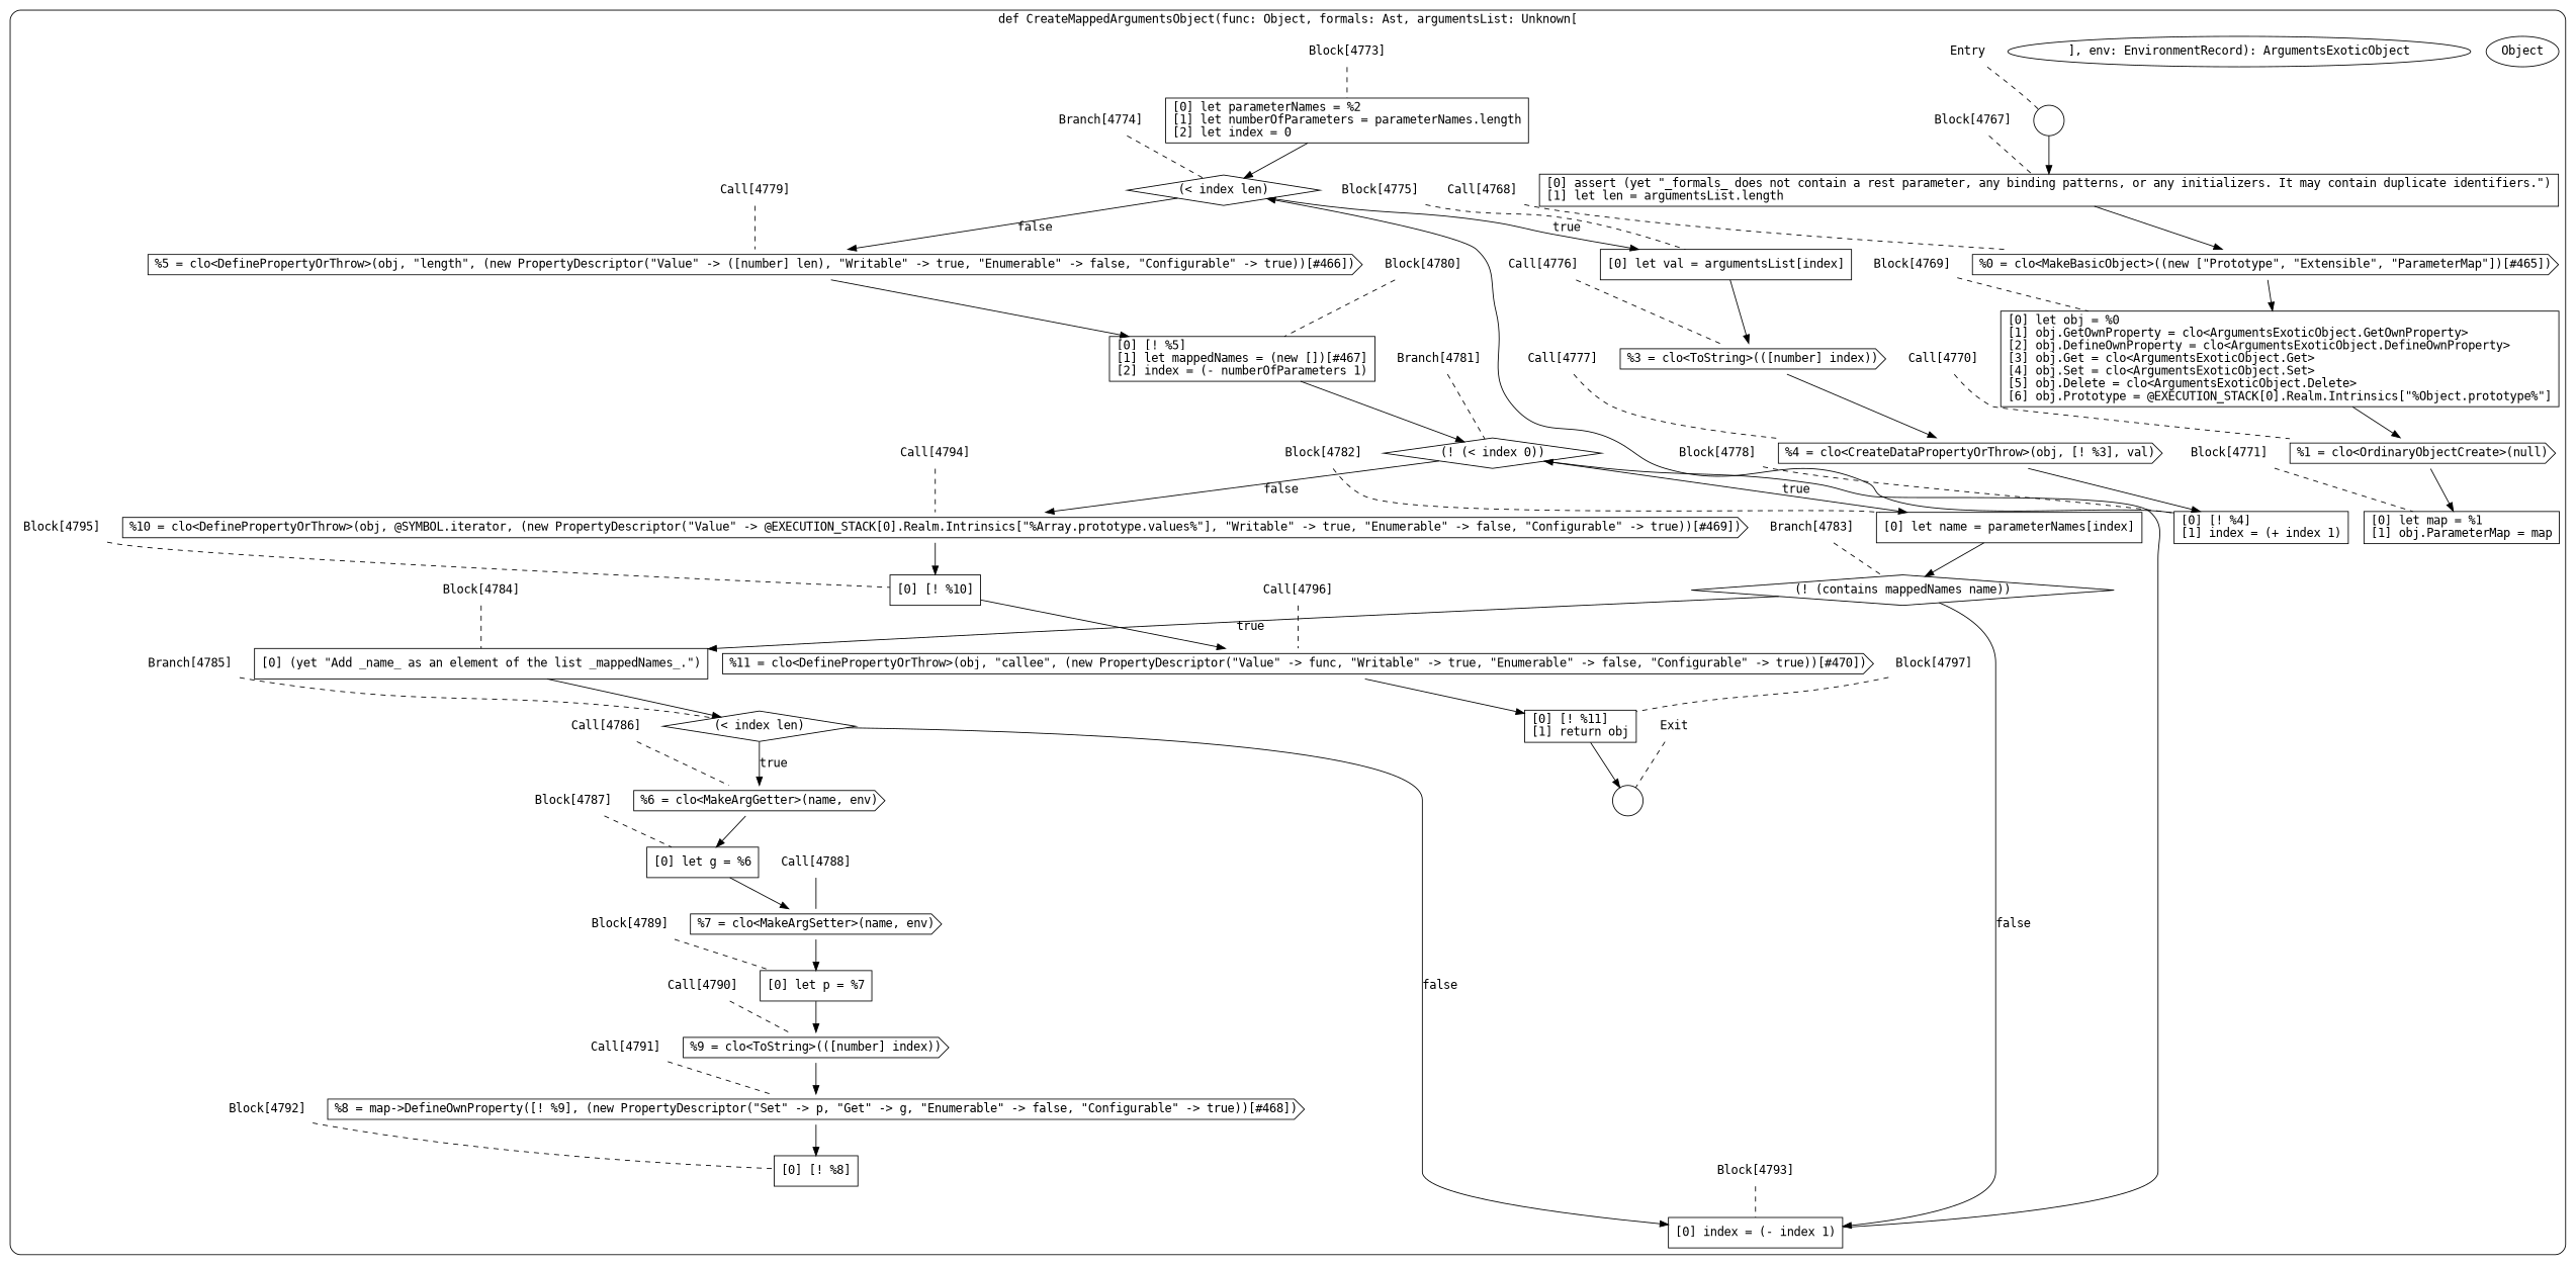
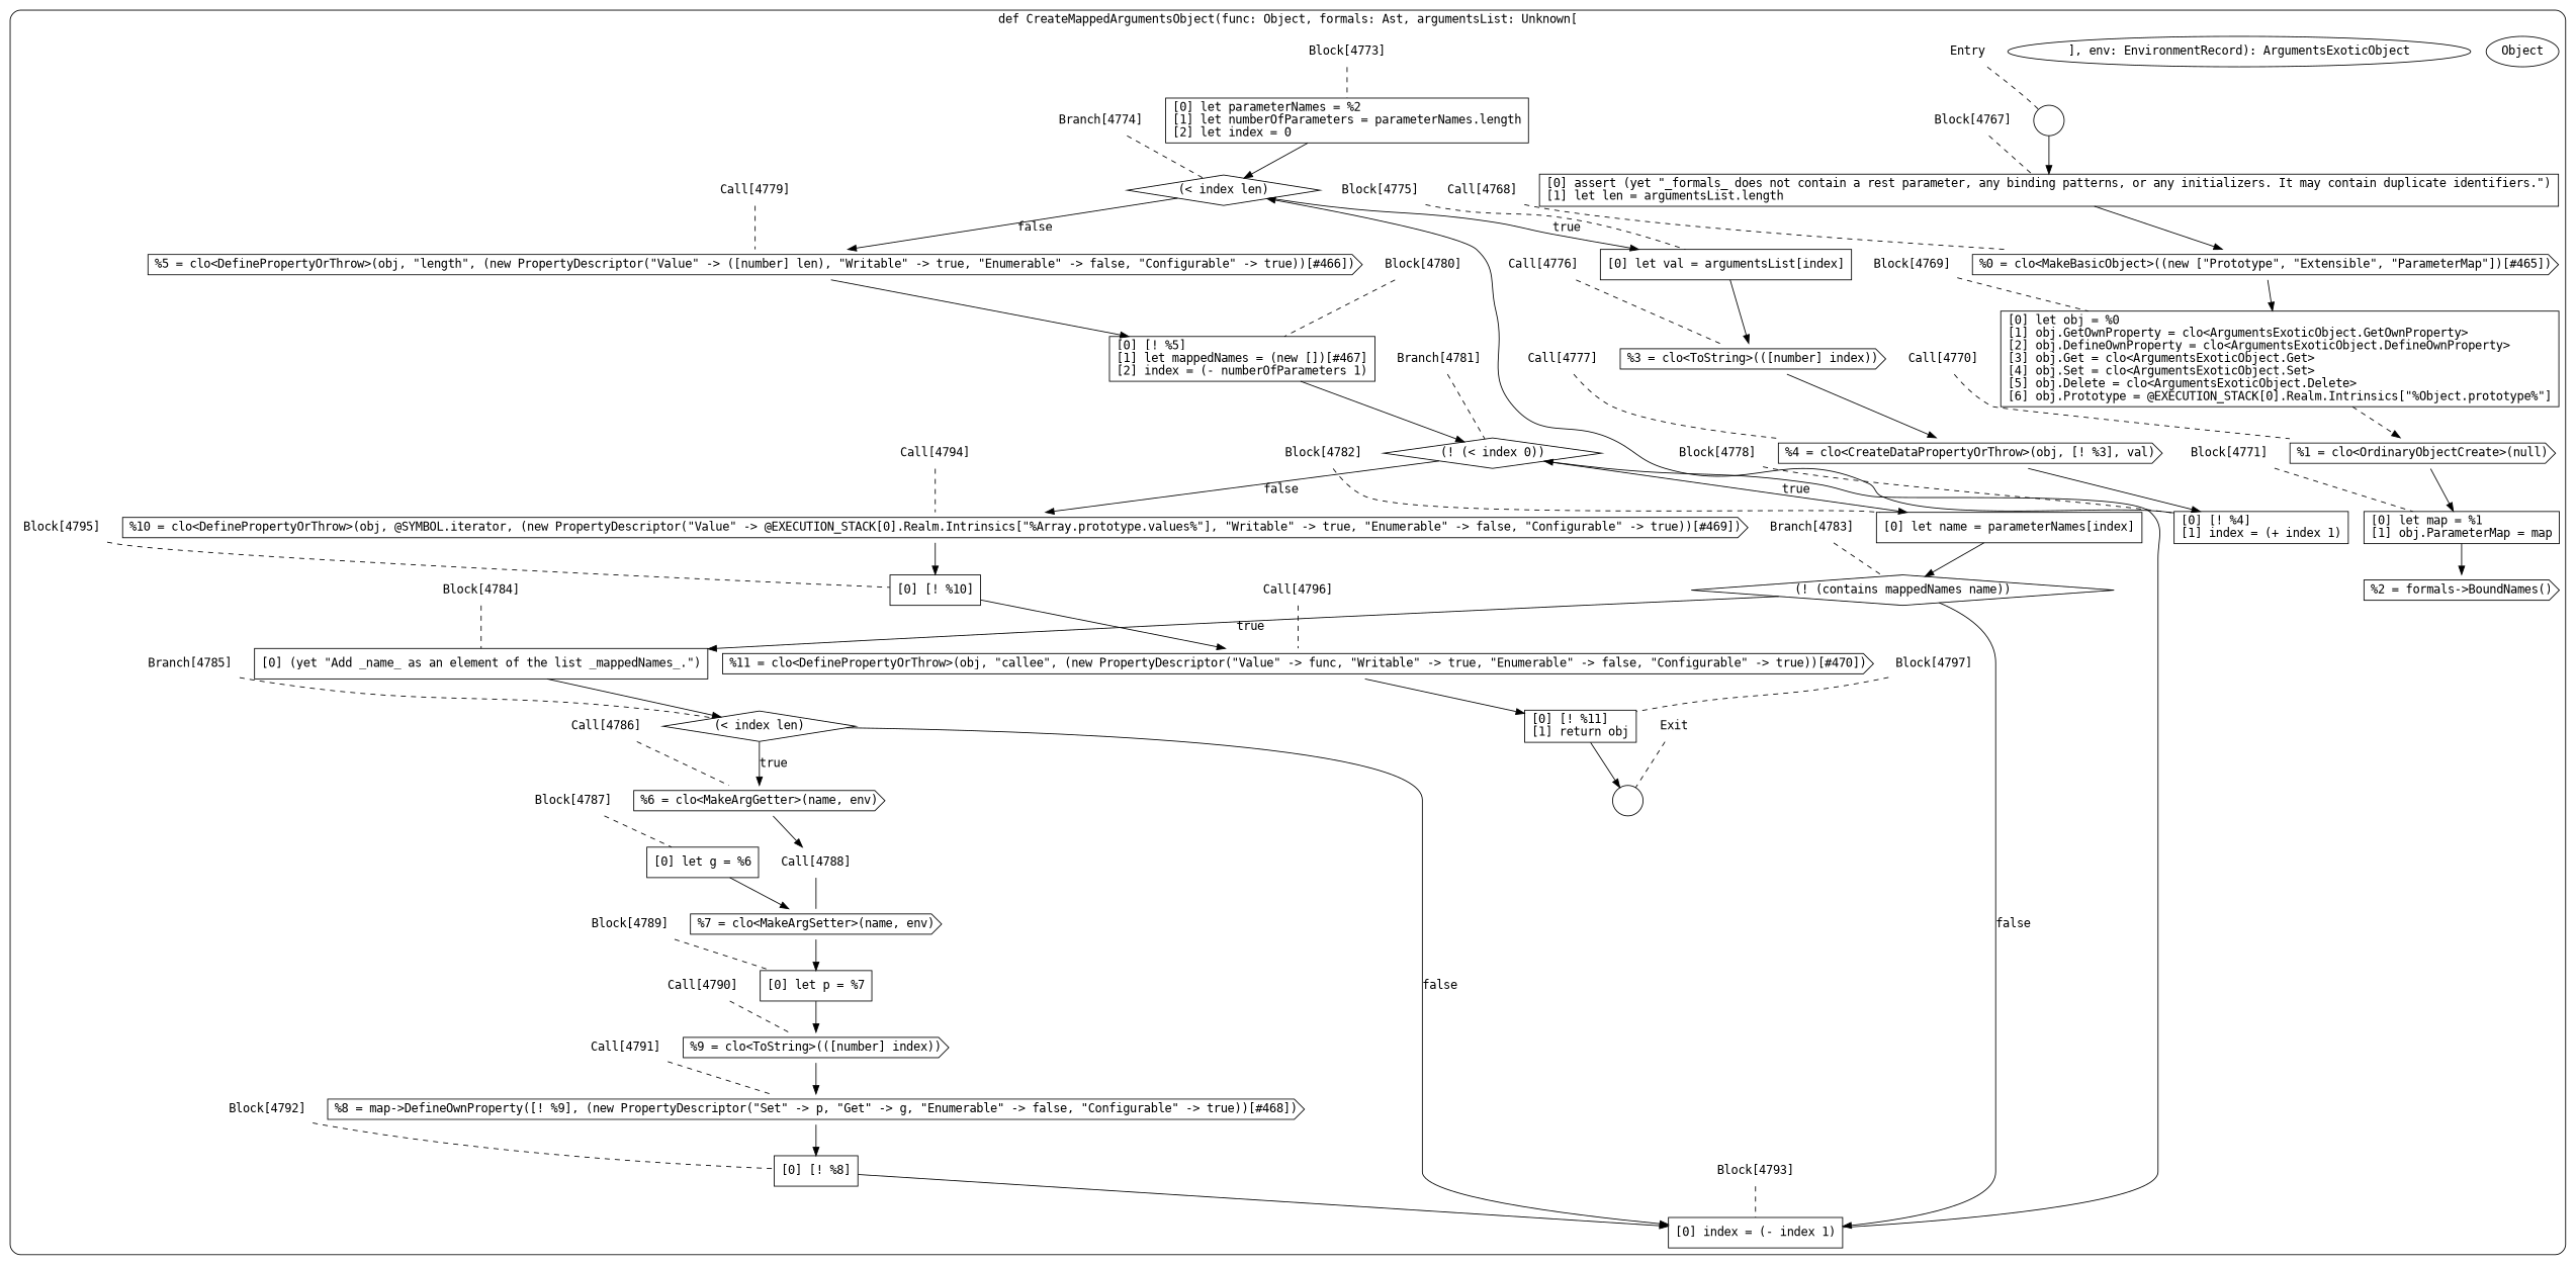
  digraph {
    fontname=Consolas
    node [fontname=Consolas shape=none]
    edge [color=black fontname=Consolas]
    n1 [label=Object shape=""]
    "], env: EnvironmentRecord): ArgumentsExoticObject" [shape=""]
    n3 [label=<<font color="black">Entry</font>>]
    n4 [color=black fillcolor=white label=" " shape=circle style=filled]
    n5 [color=black fillcolor=white label=<<font color="black">[0] assert (yet &quot;_formals_ does not contain a rest parameter, any binding patterns, or any initializers. It may contain duplicate identifiers.&quot;)<BR ALIGN="LEFT"/>[1] let len = argumentsList.length<BR ALIGN="LEFT"/></font>> shape=box style=filled]
    n6 [color=black fillcolor=white label=<<font color="black">%0 = clo&lt;MakeBasicObject&gt;((new [&quot;Prototype&quot;, &quot;Extensible&quot;, &quot;ParameterMap&quot;])[#465])</font>> shape=cds style=filled]
    n7 [label=<<font color="black">Exit</font>>]
    n8 [color=black fillcolor=white label=" " shape=circle style=filled]
    n9 [label=<<font color="black">Block[4767]</font>>]
    n10 [color=black fillcolor=white label=<<font color="black">[0] let obj = %0<BR ALIGN="LEFT"/>[1] obj.GetOwnProperty = clo&lt;ArgumentsExoticObject.GetOwnProperty&gt;<BR ALIGN="LEFT"/>[2] obj.DefineOwnProperty = clo&lt;ArgumentsExoticObject.DefineOwnProperty&gt;<BR ALIGN="LEFT"/>[3] obj.Get = clo&lt;ArgumentsExoticObject.Get&gt;<BR ALIGN="LEFT"/>[4] obj.Set = clo&lt;ArgumentsExoticObject.Set&gt;<BR ALIGN="LEFT"/>[5] obj.Delete = clo&lt;ArgumentsExoticObject.Delete&gt;<BR ALIGN="LEFT"/>[6] obj.Prototype = @EXECUTION_STACK[0].Realm.Intrinsics[&quot;%Object.prototype%&quot;]<BR ALIGN="LEFT"/></font>> shape=box style=filled]
    n11 [label=<<font color="black">Call[4768]</font>>]
    n12 [color=black fillcolor=white label=<<font color="black">%1 = clo&lt;OrdinaryObjectCreate&gt;(null)</font>> shape=cds style=filled]
    n13 [label=<<font color="black">Block[4769]</font>>]
    n14 [color=black fillcolor=white label=<<font color="black">[0] let map = %1<BR ALIGN="LEFT"/>[1] obj.ParameterMap = map<BR ALIGN="LEFT"/></font>> shape=box style=filled]
    n15 [label=<<font color="black">Call[4770]</font>>]
+   n16 [color=black fillcolor=white label=<<font color="black">%2 = formals-&gt;BoundNames()</font>> shape=cds style=filled]
    n17 [label=<<font color="black">Block[4771]</font>>]
    n18 [color=black fillcolor=white label=<<font color="black">[0] let parameterNames = %2<BR ALIGN="LEFT"/>[1] let numberOfParameters = parameterNames.length<BR ALIGN="LEFT"/>[2] let index = 0<BR ALIGN="LEFT"/></font>> shape=box style=filled]
    n19 [color=black fillcolor=white label=<<font color="black">(&lt; index len)</font>> shape=diamond style=filled]
    n20 [label=<<font color="black">Block[4773]</font>>]
    n21 [color=black fillcolor=white label=<<font color="black">[0] let val = argumentsList[index]<BR ALIGN="LEFT"/></font>> shape=box style=filled]
    n22 [color=black fillcolor=white label=<<font color="black">%5 = clo&lt;DefinePropertyOrThrow&gt;(obj, &quot;length&quot;, (new PropertyDescriptor(&quot;Value&quot; -&gt; ([number] len), &quot;Writable&quot; -&gt; true, &quot;Enumerable&quot; -&gt; false, &quot;Configurable&quot; -&gt; true))[#466])</font>> shape=cds style=filled]
    n23 [label=<<font color="black">Branch[4774]</font>>]
    n24 [color=black fillcolor=white label=<<font color="black">%3 = clo&lt;ToString&gt;(([number] index))</font>> shape=cds style=filled]
    n25 [color=black fillcolor=white label=<<font color="black">[0] [! %5]<BR ALIGN="LEFT"/>[1] let mappedNames = (new [])[#467]<BR ALIGN="LEFT"/>[2] index = (- numberOfParameters 1)<BR ALIGN="LEFT"/></font>> shape=box style=filled]
    n26 [label=<<font color="black">Block[4775]</font>>]
    n27 [color=black fillcolor=white label=<<font color="black">%4 = clo&lt;CreateDataPropertyOrThrow&gt;(obj, [! %3], val)</font>> shape=cds style=filled]
    n28 [label=<<font color="black">Call[4779]</font>>]
    n29 [color=black fillcolor=white label=<<font color="black">(! (&lt; index 0))</font>> shape=diamond style=filled]
    n30 [label=<<font color="black">Call[4776]</font>>]
    n31 [color=black fillcolor=white label=<<font color="black">[0] [! %4]<BR ALIGN="LEFT"/>[1] index = (+ index 1)<BR ALIGN="LEFT"/></font>> shape=box style=filled]
    n32 [label=<<font color="black">Block[4780]</font>>]
    n33 [color=black fillcolor=white label=<<font color="black">[0] let name = parameterNames[index]<BR ALIGN="LEFT"/></font>> shape=box style=filled]
    n34 [color=black fillcolor=white label=<<font color="black">%10 = clo&lt;DefinePropertyOrThrow&gt;(obj, @SYMBOL.iterator, (new PropertyDescriptor(&quot;Value&quot; -&gt; @EXECUTION_STACK[0].Realm.Intrinsics[&quot;%Array.prototype.values%&quot;], &quot;Writable&quot; -&gt; true, &quot;Enumerable&quot; -&gt; false, &quot;Configurable&quot; -&gt; true))[#469])</font>> shape=cds style=filled]
    n35 [label=<<font color="black">Call[4777]</font>>]
    n36 [label=<<font color="black">Branch[4781]</font>>]
    n37 [color=black fillcolor=white label=<<font color="black">(! (contains mappedNames name))</font>> shape=diamond style=filled]
    n38 [color=black fillcolor=white label=<<font color="black">[0] [! %10]<BR ALIGN="LEFT"/></font>> shape=box style=filled]
    n39 [label=<<font color="black">Block[4778]</font>>]
    n40 [label=<<font color="black">Block[4782]</font>>]
    n41 [color=black fillcolor=white label=<<font color="black">[0] (yet &quot;Add _name_ as an element of the list _mappedNames_.&quot;)<BR ALIGN="LEFT"/></font>> shape=box style=filled]
    n42 [color=black fillcolor=white label=<<font color="black">[0] index = (- index 1)<BR ALIGN="LEFT"/></font>> shape=box style=filled]
    n43 [label=<<font color="black">Call[4794]</font>>]
    n44 [color=black fillcolor=white label=<<font color="black">%11 = clo&lt;DefinePropertyOrThrow&gt;(obj, &quot;callee&quot;, (new PropertyDescriptor(&quot;Value&quot; -&gt; func, &quot;Writable&quot; -&gt; true, &quot;Enumerable&quot; -&gt; false, &quot;Configurable&quot; -&gt; true))[#470])</font>> shape=cds style=filled]
    n45 [label=<<font color="black">Branch[4783]</font>>]
    n46 [color=black fillcolor=white label=<<font color="black">(&lt; index len)</font>> shape=diamond style=filled]
    n47 [label=<<font color="black">Block[4795]</font>>]
    n48 [color=black fillcolor=white label=<<font color="black">[0] [! %11]<BR ALIGN="LEFT"/>[1] return obj<BR ALIGN="LEFT"/></font>> shape=box style=filled]
    n49 [label=<<font color="black">Block[4784]</font>>]
    n50 [color=black fillcolor=white label=<<font color="black">%6 = clo&lt;MakeArgGetter&gt;(name, env)</font>> shape=cds style=filled]
    n51 [label=<<font color="black">Block[4793]</font>>]
    n52 [label=<<font color="black">Call[4796]</font>>]
    n53 [label=<<font color="black">Branch[4785]</font>>]
    n54 [color=black fillcolor=white label=<<font color="black">[0] let g = %6<BR ALIGN="LEFT"/></font>> shape=box style=filled]
    n55 [label=<<font color="black">Block[4797]</font>>]
    n56 [label=<<font color="black">Call[4786]</font>>]
    n57 [color=black fillcolor=white label=<<font color="black">%7 = clo&lt;MakeArgSetter&gt;(name, env)</font>> shape=cds style=filled]
    n58 [label=<<font color="black">Block[4787]</font>>]
    n59 [color=black fillcolor=white label=<<font color="black">[0] let p = %7<BR ALIGN="LEFT"/></font>> shape=box style=filled]
    n60 [label=<<font color="black">Call[4788]</font>>]
    n61 [color=black fillcolor=white label=<<font color="black">%9 = clo&lt;ToString&gt;(([number] index))</font>> shape=cds style=filled]
    n62 [label=<<font color="black">Block[4789]</font>>]
    n63 [color=black fillcolor=white label=<<font color="black">%8 = map-&gt;DefineOwnProperty([! %9], (new PropertyDescriptor(&quot;Set&quot; -&gt; p, &quot;Get&quot; -&gt; g, &quot;Enumerable&quot; -&gt; false, &quot;Configurable&quot; -&gt; true))[#468])</font>> shape=cds style=filled]
    n64 [label=<<font color="black">Call[4790]</font>>]
    n65 [color=black fillcolor=white label=<<font color="black">[0] [! %8]<BR ALIGN="LEFT"/></font>> shape=box style=filled]
    n66 [label=<<font color="black">Call[4791]</font>>]
    n67 [label=<<font color="black">Block[4792]</font>>]
    subgraph cluster_1 {
      label="def CreateMappedArgumentsObject(func: Object, formals: Ast, argumentsList: Unknown["
      style=rounded
      n1
      "], env: EnvironmentRecord): ArgumentsExoticObject"
      n3
      n4
      n5
      n6
      n7
      n8
      n9
      n10
      n11
      n12
      n13
      n14
      n15
+     n16
      n17
      n18
      n19
      n20
      n21
      n22
      n23
      n24
      n25
      n26
      n27
      n28
      n29
      n30
      n31
      n32
      n33
      n34
      n35
      n36
      n37
      n38
      n39
      n40
      n41
      n42
      n43
      n44
      n45
      n46
      n47
      n48
      n49
      n50
      n51
      n52
      n53
      n54
      n55
      n56
      n57
      n58
      n59
      n60
      n61
      n62
      n63
      n64
      n65
      n66
      n67
    }
    n3 -> n4 [arrowhead=none style=dashed]
    n4 -> n5
    n5 -> n6
    n6 -> n10
    n7 -> n8 [arrowhead=none style=dashed]
    n9 -> n5 [arrowhead=none style=dashed]
-   n10 -> n12
+   n10 -> n12 [style=dashed]
    n11 -> n6 [arrowhead=none style=dashed]
    n12 -> n14
    n13 -> n10 [arrowhead=none style=dashed]
+   n14 -> n16
    n15 -> n12 [arrowhead=none style=dashed]
    n17 -> n14 [arrowhead=none style=dashed]
    n18 -> n19
    n19 -> n21 [label=<<font color="black">true</font>>]
    n19 -> n22 [label=<<font color="black">false</font>>]
    n20 -> n18 [arrowhead=none style=dashed]
    n21 -> n24
    n22 -> n25
    n23 -> n19 [arrowhead=none style=dashed]
    n24 -> n27
    n25 -> n29
    n26 -> n21 [arrowhead=none style=dashed]
    n27 -> n31
    n28 -> n22 [arrowhead=none style=dashed]
    n29 -> n33 [label=<<font color="black">true</font>>]
    n29 -> n34 [label=<<font color="black">false</font>>]
    n30 -> n24 [arrowhead=none style=dashed]
    n31 -> n19
    n32 -> n25 [arrowhead=none style=dashed]
    n33 -> n37
    n34 -> n38
    n35 -> n27 [arrowhead=none style=dashed]
    n36 -> n29 [arrowhead=none style=dashed]
    n37 -> n41 [label=<<font color="black">true</font>>]
    n37 -> n42 [label=<<font color="black">false</font>>]
    n38 -> n44
    n39 -> n31 [arrowhead=none style=dashed]
    n40 -> n33 [arrowhead=none style=dashed]
    n41 -> n46
    n42 -> n29
    n43 -> n34 [arrowhead=none style=dashed]
    n44 -> n48
    n45 -> n37 [arrowhead=none style=dashed]
    n46 -> n42 [label=<<font color="black">false</font>>]
    n46 -> n50 [label=<<font color="black">true</font>>]
    n47 -> n38 [arrowhead=none style=dashed]
    n48 -> n8
    n49 -> n41 [arrowhead=none style=dashed]
-   n50 -> n54
+   n50 -> n60
    n51 -> n42 [arrowhead=none style=dashed]
    n52 -> n44 [arrowhead=none style=dashed]
    n53 -> n46 [arrowhead=none style=dashed]
    n54 -> n57
    n55 -> n48 [arrowhead=none style=dashed]
    n56 -> n50 [arrowhead=none style=dashed]
    n57 -> n59
    n58 -> n54 [arrowhead=none style=dashed]
    n59 -> n61
    n60 -> n57 [arrowhead=none style=solid]
    n61 -> n63
    n62 -> n59 [arrowhead=none style=dashed]
    n63 -> n65
    n64 -> n61 [arrowhead=none style=dashed]
+   n65 -> n42
    n66 -> n63 [arrowhead=none style=dashed]
    n67 -> n65 [arrowhead=none style=dashed]
  }
